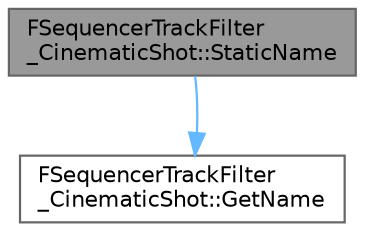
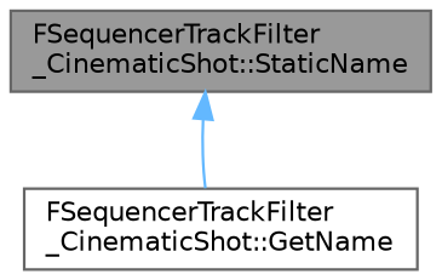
  digraph {
    rankdir=TB
    node [fontname=Helvetica fontsize=10 shape=box style=filled]
    n1 [color=gray40 fillcolor=grey60 fontcolor=black height=0.2 label="FSequencerTrackFilter\l_CinematicShot::StaticName" width=0.4]
    n2 [color=grey40 fillcolor=white height=0.2 label="FSequencerTrackFilter\l_CinematicShot::GetName" width=0.4]
-   n2 -> n1 [color=steelblue1 dir=back fontname=Helvetica fontsize=10 labelfontname=Helvetica labelfontsize=10 style=solid]
+   n1 -> n2 [color=steelblue1 dir=back fontname=Helvetica fontsize=10 labelfontname=Helvetica labelfontsize=10 style=solid]
  }
